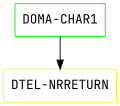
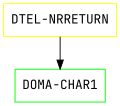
  digraph {
    fontname="JetBrains Mono"
    node [shape=box fontname="JetBrains Mono"]
    "DTEL-NRRETURN" [color=yellow]
    "DOMA-CHAR1" [color=green]
-   "DOMA-CHAR1" -> "DTEL-NRRETURN" [fontname="JetBrains Mono"]
+   "DTEL-NRRETURN" -> "DOMA-CHAR1" [fontname="JetBrains Mono"]
  }
